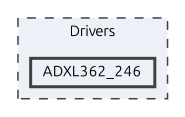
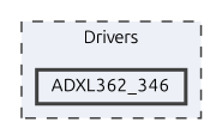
  digraph {
    compound=true
    fontname=Ubuntu
-   n1 [color=grey25 fillcolor="#edf0f7" fontname=Ubuntu fontsize=10 height=0.2 label=ADXL362_246 shape=box style="filled,bold" width=0.4]
+   n1 [color=grey25 fillcolor="#edf0f7" fontname=Ubuntu fontsize=10 height=0.2 label=ADXL362_346 shape=box style="filled,bold" width=0.4]
    subgraph cluster_1 {
      bgcolor="#edf0f7"
      fontsize=10
      label=Drivers
      pencolor=grey25
      style="filled,dashed"
      n1
    }
  }
